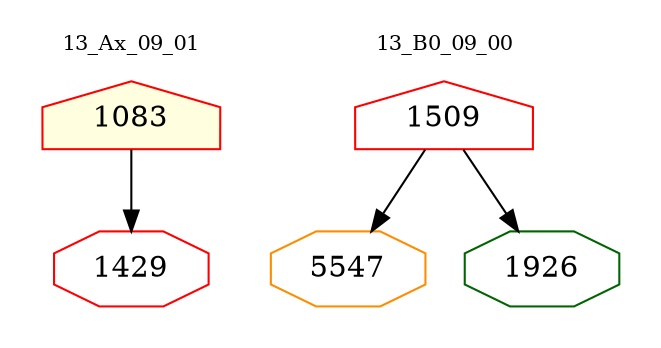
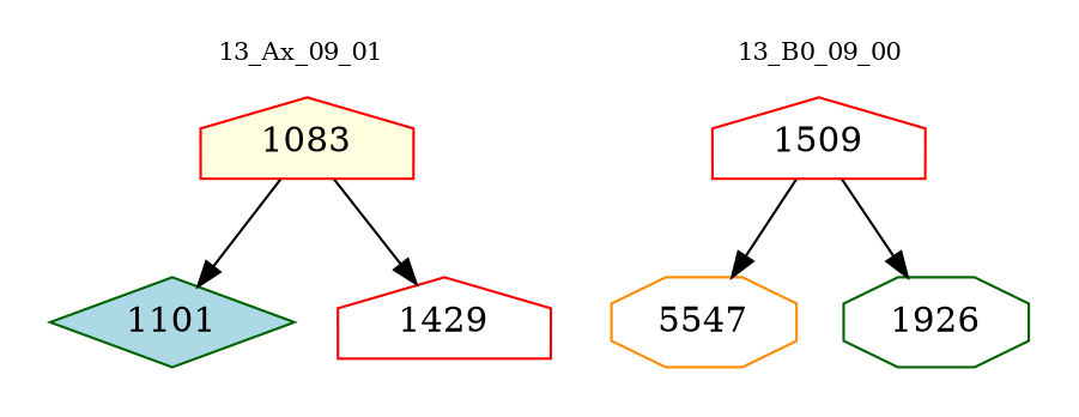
  digraph {
    node [color=red fillcolor=white shape=house style=filled]
    edge [color=black]
    n1 [fillcolor=lightyellow label=1083]
-   n3 [label=1429 shape=octagon]
+   n2 [color=darkgreen fillcolor=lightblue label=1101 shape=diamond]
+   n3 [label=1429]
    n4 [label=1509]
    n5 [color=darkorange label=5547 shape=octagon]
    n6 [color=darkgreen label=1926 shape=octagon]
    subgraph cluster_1 {
      color=white
      fontsize=10
      label="13_Ax_09_01"
      n1
+     n2
      n3
    }
    subgraph cluster_2 {
      color=white
      fontsize=10
      label="13_B0_09_00"
      n4
      n5
      n6
    }
+   n1 -> n2
    n1 -> n3
    n4 -> n5
    n4 -> n6
  }
